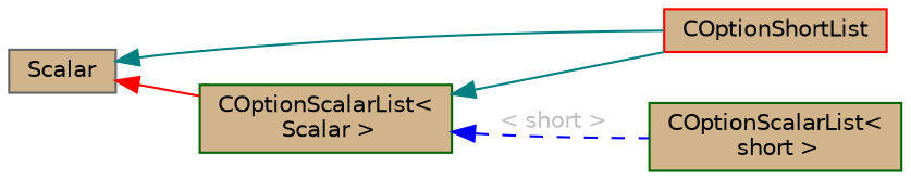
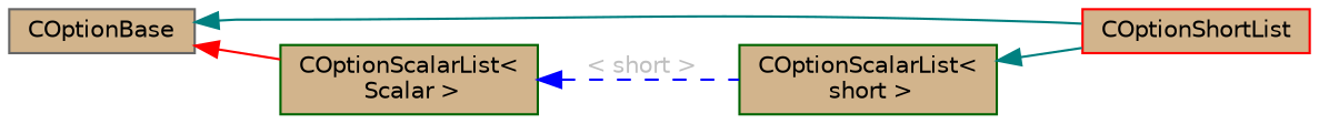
  digraph {
    rankdir=LR
    node [color=darkgreen fillcolor=tan fontname=Helvetica fontsize=10 shape=box style=filled]
    edge [color=teal dir=back fontname=Helvetica fontsize=10 labelfontname=Helvetica labelfontsize=10 style=solid]
    n1 [color=red fontcolor=black height=0.2 label=COptionShortList width=0.4]
    n2 [height=0.2 label="COptionScalarList\<\l short \>" width=0.4]
-   n3 [color=gray40 height=0.2 label=Scalar width=0.4]
+   n3 [color=gray40 height=0.2 label=COptionBase width=0.4]
    n4 [height=0.2 label="COptionScalarList\<\l Scalar \>" width=0.4]
-   n4 -> n1
+   n2 -> n1
    n3 -> n1
    n3 -> n4 [color=red]
    n4 -> n2 [color=blue fontcolor=grey label=" \< short \>" style=dashed]
  }
